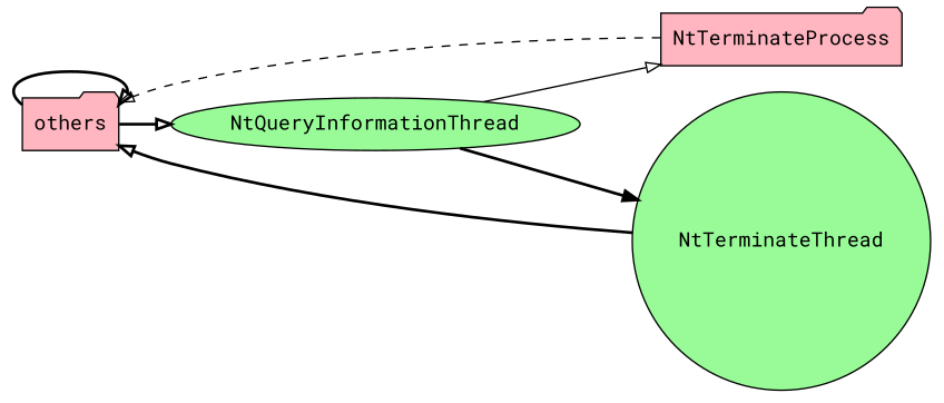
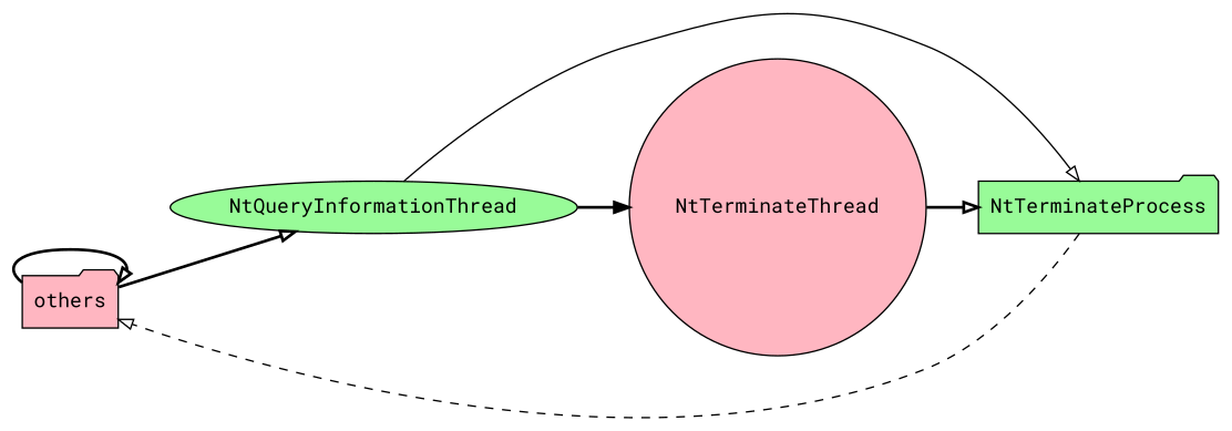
  digraph {
    fontname="Roboto Mono"
    rankdir=LR
    node [fillcolor=lightpink fontname="Roboto Mono" shape=folder style=filled]
    edge [arrowhead=onormal fontname="Roboto Mono" style=bold]
    n1 [label=others]
    n2 [fillcolor=palegreen label=NtQueryInformationThread shape=ellipse]
-   n3 [label=NtTerminateProcess]
-   n4 [fillcolor=palegreen label=NtTerminateThread shape=circle]
+   n3 [fillcolor=palegreen label=NtTerminateProcess]
+   n4 [label=NtTerminateThread shape=circle]
    n1 -> n1
    n1 -> n2
    n2 -> n3 [style=solid]
    n2 -> n4 [arrowhead=normal]
    n3 -> n1 [style=dashed]
-   n4 -> n1
+   n4 -> n3
  }
